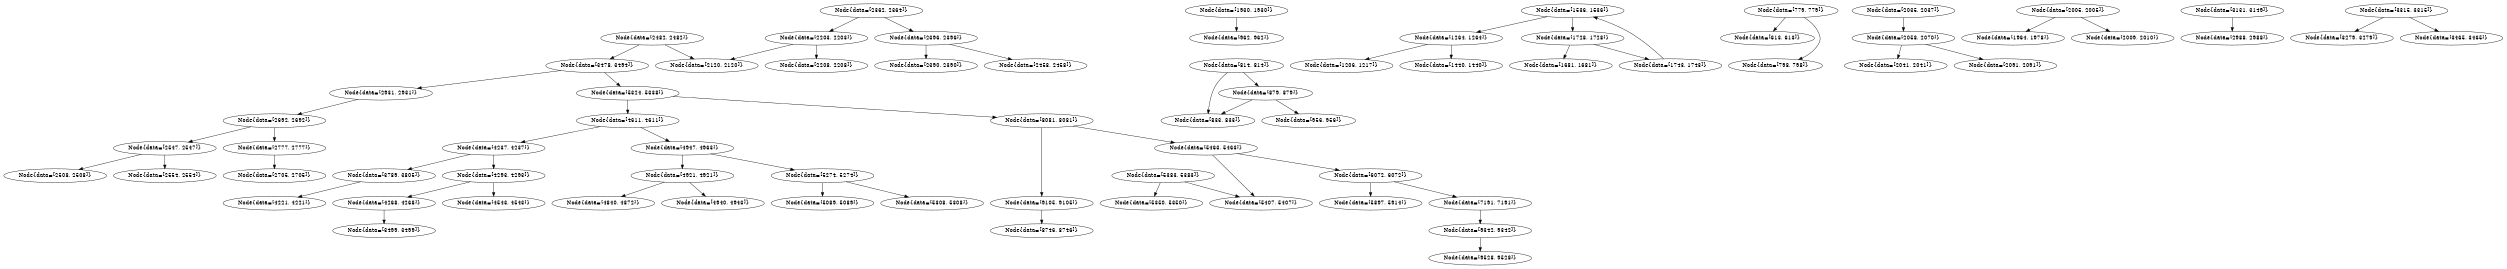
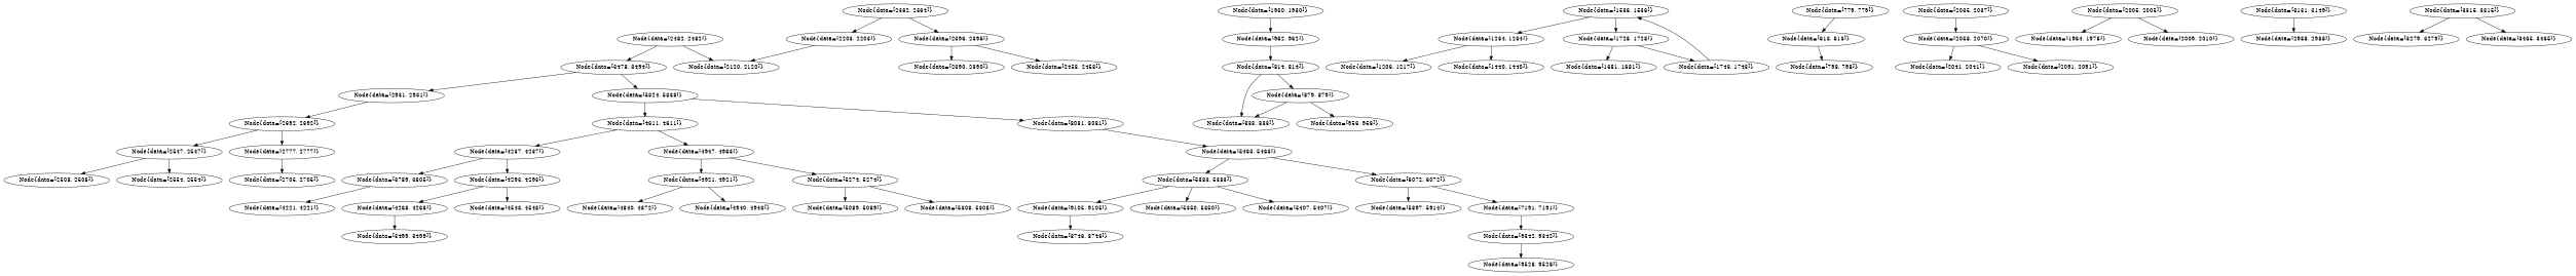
  digraph {
    n1 [label="Node{data=[2482, 2482]}"]
    n2 [label="Node{data=[3478, 3494]}"]
    n3 [label="Node{data=[2120, 2120]}"]
    n4 [label="Node{data=[1930, 1930]}"]
    n5 [label="Node{data=[962, 962]}"]
    n6 [label="Node{data=[2931, 2931]}"]
    n7 [label="Node{data=[5324, 5338]}"]
    n8 [label="Node{data=[814, 814]}"]
    n9 [label="Node{data=[879, 879]}"]
    n10 [label="Node{data=[833, 833]}"]
    n11 [label="Node{data=[1536, 1536]}"]
    n12 [label="Node{data=[1264, 1264]}"]
    n13 [label="Node{data=[1728, 1728]}"]
    n14 [label="Node{data=[779, 779]}"]
    n15 [label="Node{data=[613, 613]}"]
    n16 [label="Node{data=[798, 798]}"]
    n17 [label="Node{data=[956, 956]}"]
    n18 [label="Node{data=[1206, 1217]}"]
    n19 [label="Node{data=[1440, 1440]}"]
    n20 [label="Node{data=[1681, 1681]}"]
    n21 [label="Node{data=[1743, 1743]}"]
    n22 [label="Node{data=[2035, 2037]}"]
    n23 [label="Node{data=[2058, 2070]}"]
    n24 [label="Node{data=[2362, 2364]}"]
    n25 [label="Node{data=[2203, 2203]}"]
    n26 [label="Node{data=[2396, 2396]}"]
    n27 [label="Node{data=[2005, 2005]}"]
    n28 [label="Node{data=[1964, 1978]}"]
    n29 [label="Node{data=[2009, 2010]}"]
    n30 [label="Node{data=[2041, 2041]}"]
    n31 [label="Node{data=[2091, 2091]}"]
-   n32 [label="Node{data=[2208, 2208]}"]
    n33 [label="Node{data=[2390, 2390]}"]
    n34 [label="Node{data=[2458, 2458]}"]
    n35 [label="Node{data=[2692, 2692]}"]
    n36 [label="Node{data=[4611, 4611]}"]
    n37 [label="Node{data=[8081, 8081]}"]
    n38 [label="Node{data=[2547, 2547]}"]
    n39 [label="Node{data=[2777, 2777]}"]
    n40 [label="Node{data=[2508, 2508]}"]
    n41 [label="Node{data=[2554, 2554]}"]
    n42 [label="Node{data=[2705, 2705]}"]
    n43 [label="Node{data=[3131, 3149]}"]
    n44 [label="Node{data=[2988, 2988]}"]
    n45 [label="Node{data=[3315, 3315]}"]
    n46 [label="Node{data=[3279, 3279]}"]
    n47 [label="Node{data=[3465, 3465]}"]
    n48 [label="Node{data=[4237, 4237]}"]
    n49 [label="Node{data=[4947, 4963]}"]
    n50 [label="Node{data=[5463, 5463]}"]
    n51 [label="Node{data=[9105, 9105]}"]
    n52 [label="Node{data=[3789, 3805]}"]
    n53 [label="Node{data=[4293, 4293]}"]
    n54 [label="Node{data=[4921, 4921]}"]
    n55 [label="Node{data=[5274, 5274]}"]
    n56 [label="Node{data=[4221, 4221]}"]
    n57 [label="Node{data=[4268, 4268]}"]
    n58 [label="Node{data=[4543, 4543]}"]
    n59 [label="Node{data=[3499, 3499]}"]
    n60 [label="Node{data=[4840, 4872]}"]
    n61 [label="Node{data=[4940, 4943]}"]
    n62 [label="Node{data=[5089, 5089]}"]
    n63 [label="Node{data=[5308, 5308]}"]
    n64 [label="Node{data=[5383, 5383]}"]
    n65 [label="Node{data=[6072, 6072]}"]
    n66 [label="Node{data=[8746, 8746]}"]
    n67 [label="Node{data=[5350, 5350]}"]
    n68 [label="Node{data=[5407, 5407]}"]
    n69 [label="Node{data=[5897, 5914]}"]
    n70 [label="Node{data=[7191, 7191]}"]
    n71 [label="Node{data=[9342, 9342]}"]
    n72 [label="Node{data=[9528, 9528]}"]
    n1 -> n2
    n1 -> n3
    n2 -> n6
    n2 -> n7
    n4 -> n5
+   n5 -> n8
    n6 -> n35
    n7 -> n36
    n7 -> n37
    n8 -> n9
    n8 -> n10
    n9 -> n10
    n9 -> n17
    n11 -> n12
    n11 -> n13
    n12 -> n18
    n12 -> n19
    n13 -> n20
    n13 -> n21
    n14 -> n15
-   n14 -> n16
+   n15 -> n16
    n21 -> n11
    n22 -> n23
    n23 -> n30
    n23 -> n31
    n24 -> n25
    n24 -> n26
    n25 -> n3
-   n25 -> n32
    n26 -> n33
    n26 -> n34
    n27 -> n28
    n27 -> n29
    n35 -> n38
    n35 -> n39
    n36 -> n48
    n36 -> n49
    n37 -> n50
-   n37 -> n51
+   n64 -> n51
    n38 -> n40
    n38 -> n41
    n39 -> n42
    n43 -> n44
    n45 -> n46
    n45 -> n47
    n48 -> n52
    n48 -> n53
    n49 -> n54
    n49 -> n55
-   n50 -> n68
+   n50 -> n64
    n50 -> n65
    n51 -> n66
    n52 -> n56
    n53 -> n57
    n53 -> n58
    n54 -> n60
    n54 -> n61
    n55 -> n62
    n55 -> n63
    n57 -> n59
    n64 -> n67
    n64 -> n68
    n65 -> n69
    n65 -> n70
    n70 -> n71
    n71 -> n72
  }
